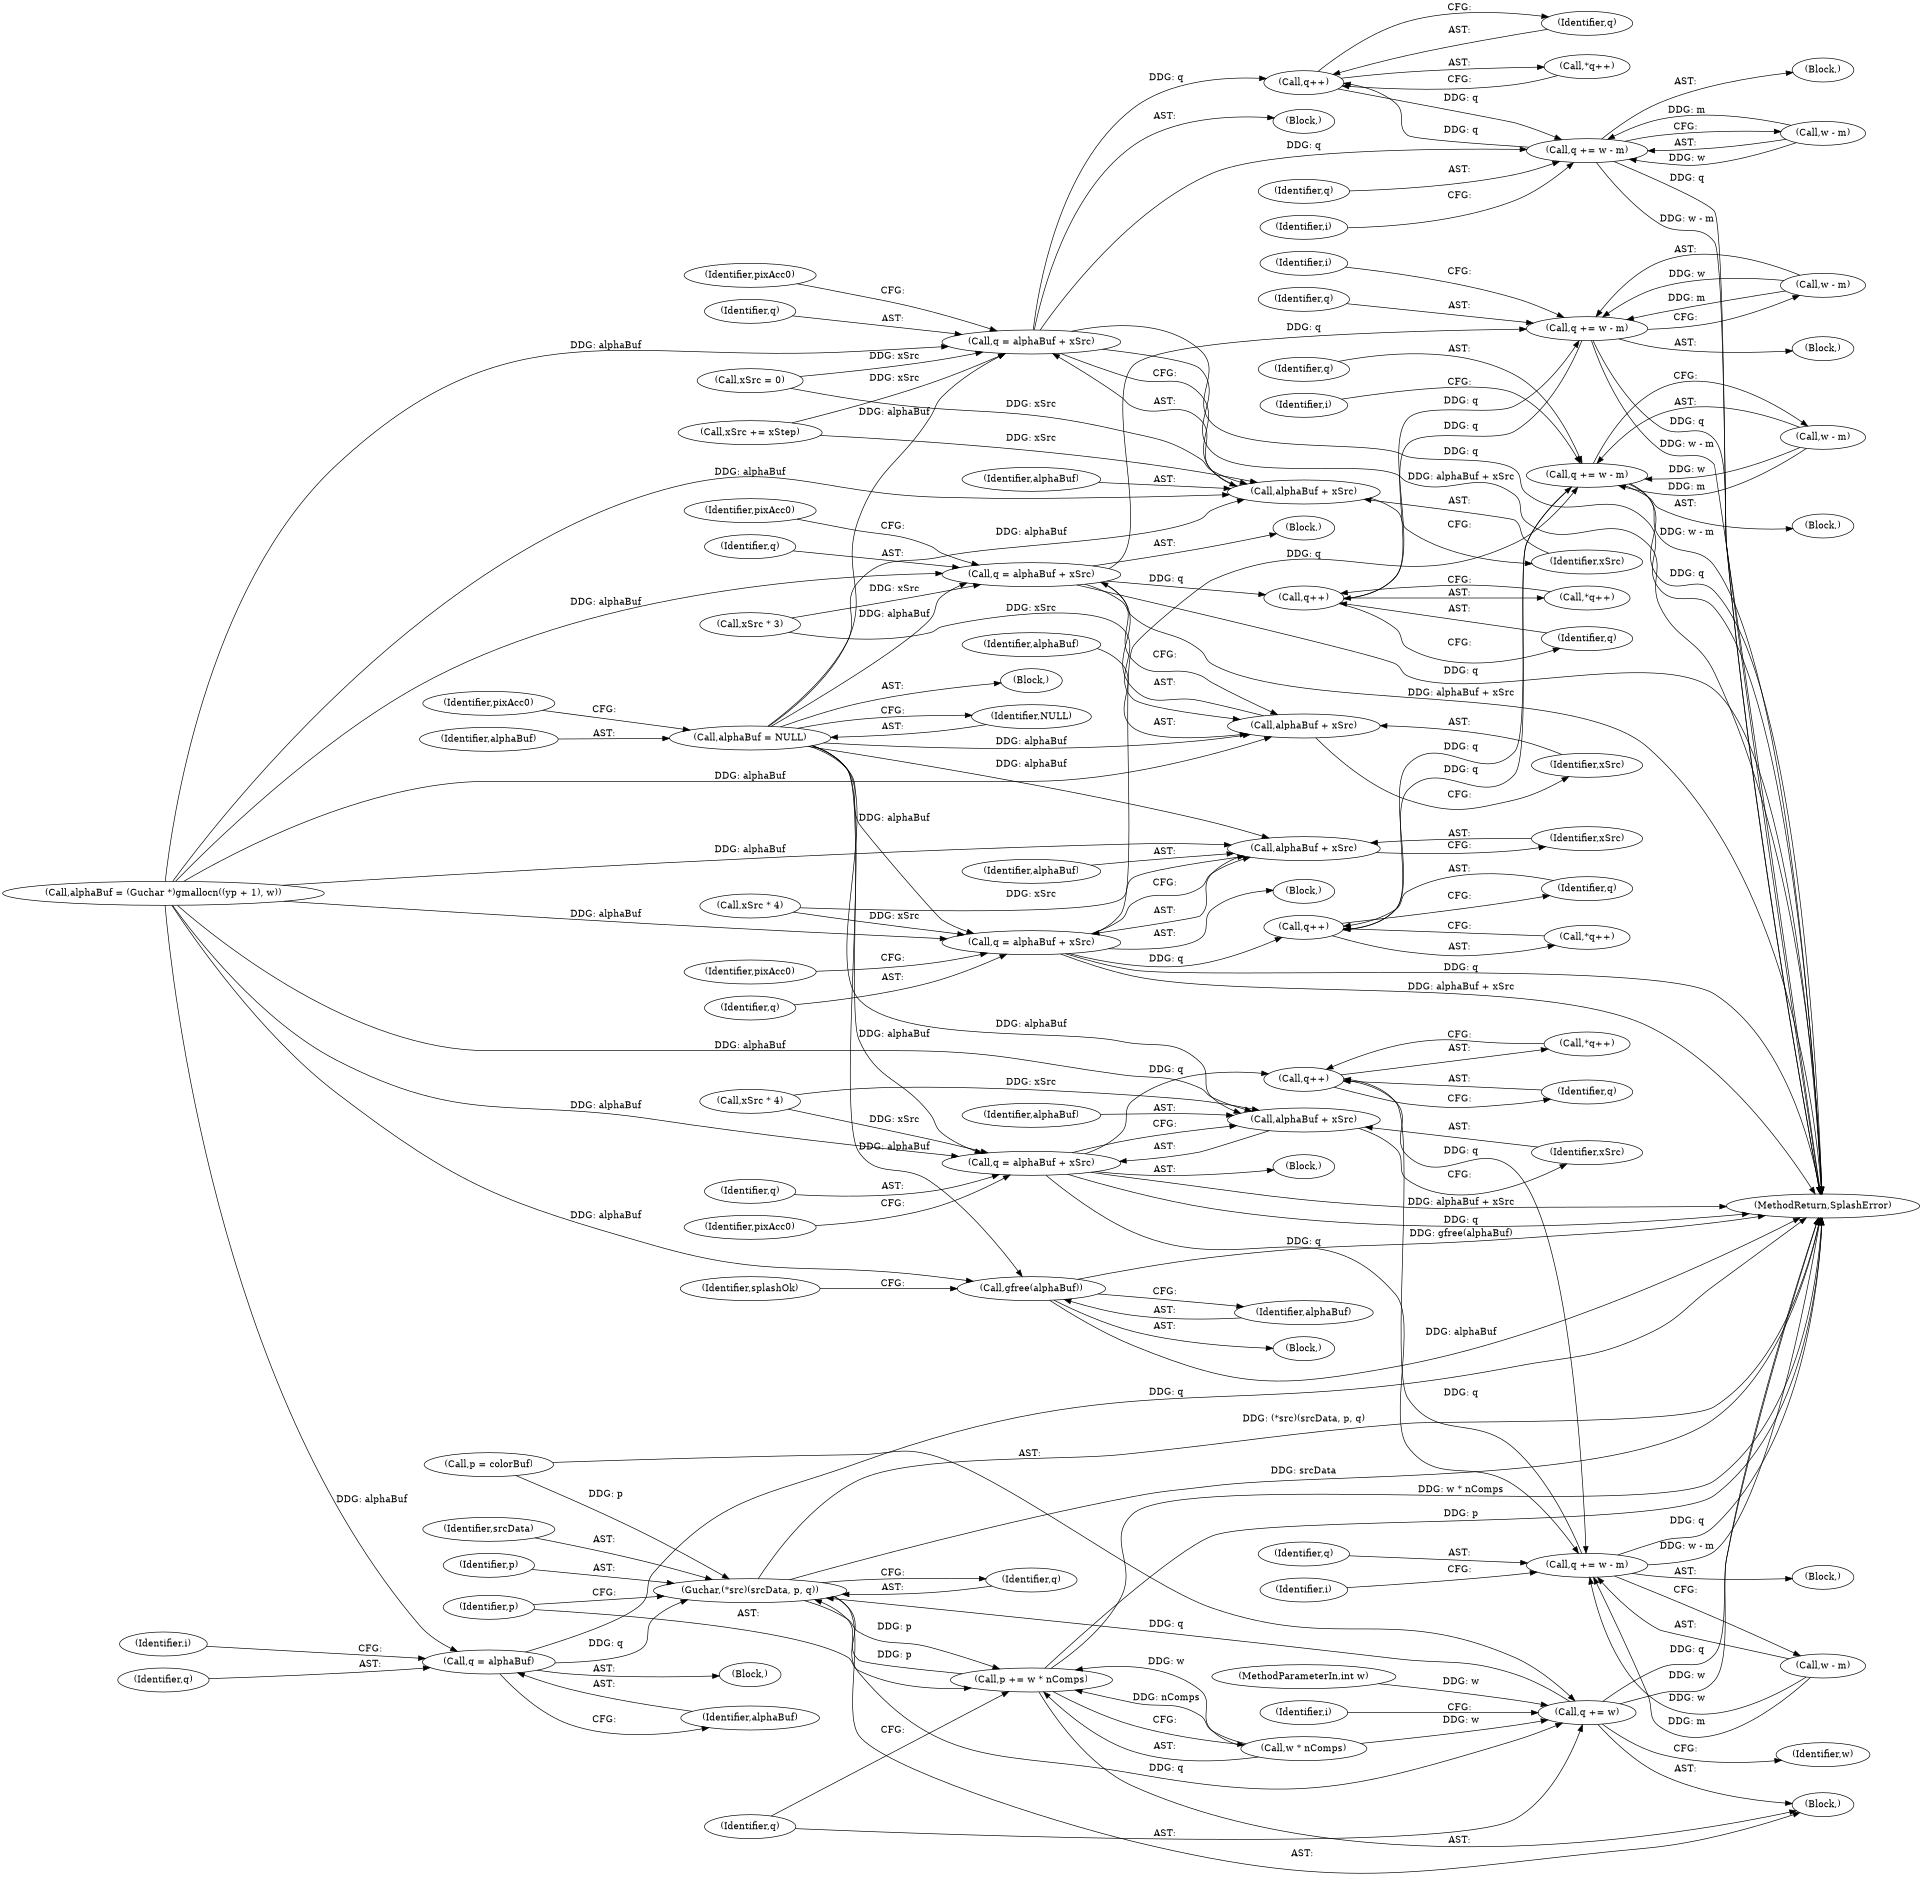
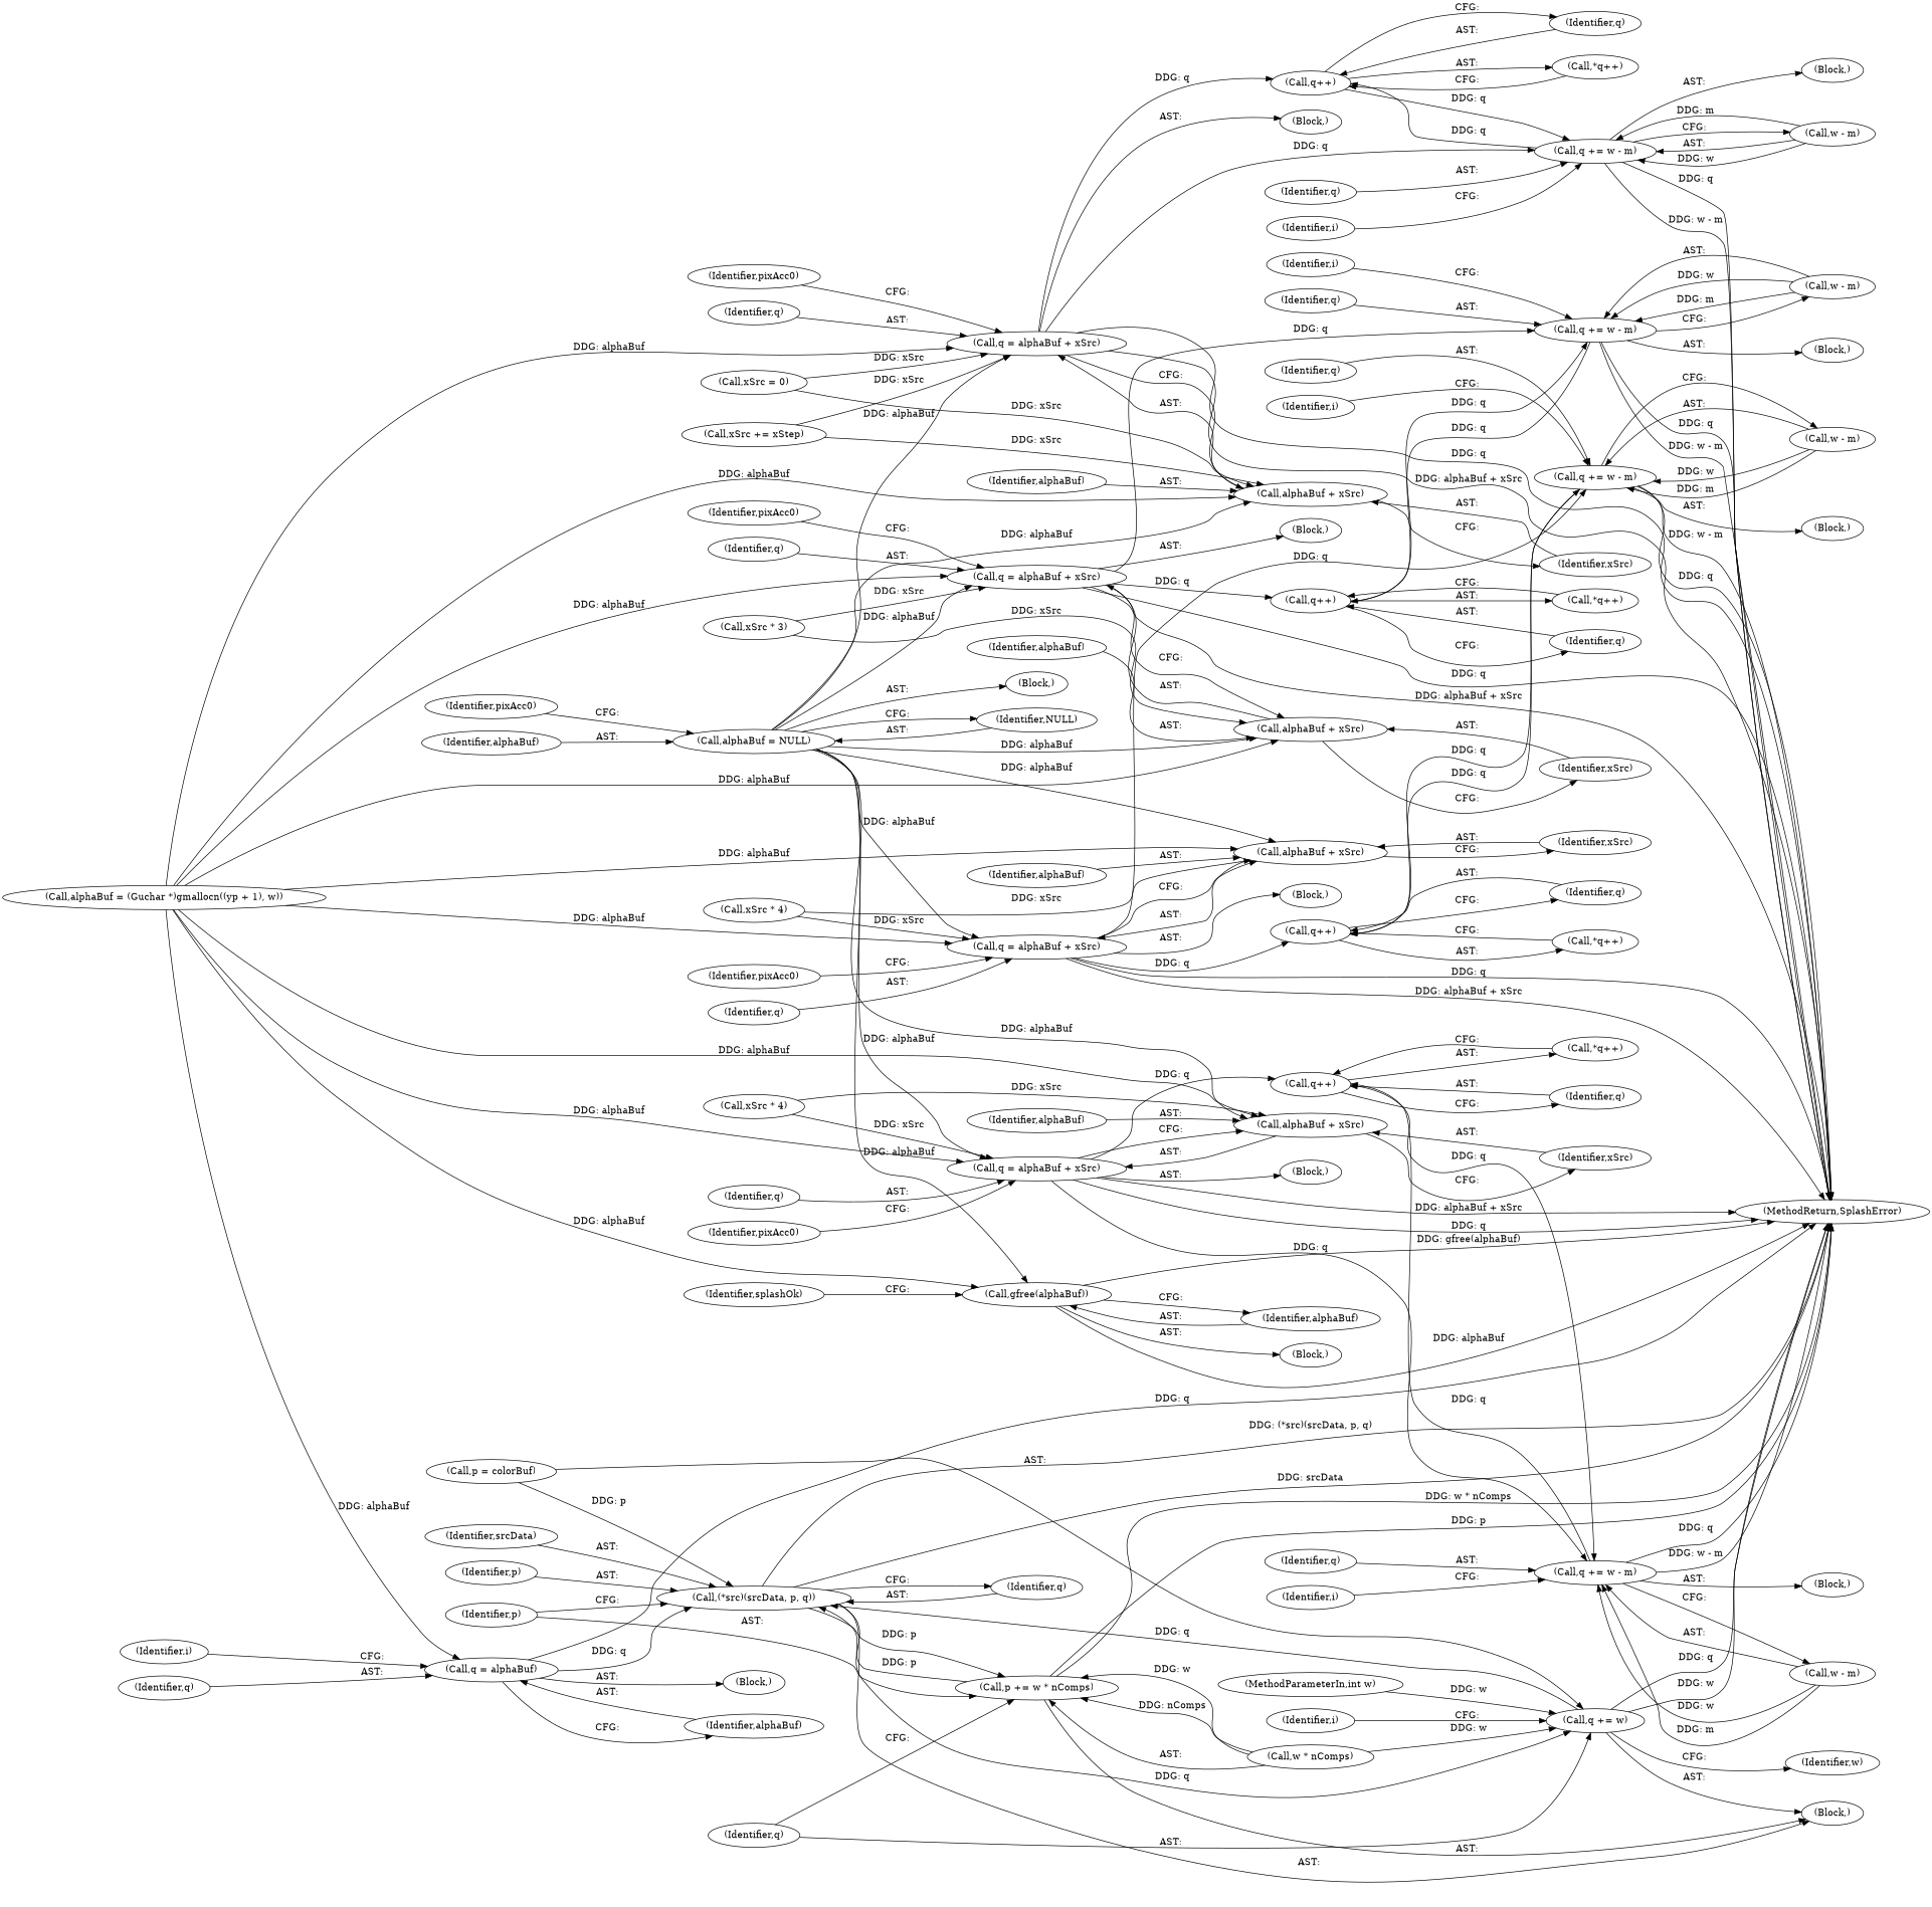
  digraph {
    rankdir=LR
    n1 [label="(Call,alphaBuf = NULL)"]
    n2 [label="(Call,q = alphaBuf + xSrc)"]
    n3 [label="(Call,alphaBuf + xSrc)"]
    n4 [label="(Call,q = alphaBuf + xSrc)"]
    n5 [label="(Call,alphaBuf + xSrc)"]
    n6 [label="(Call,q = alphaBuf + xSrc)"]
    n7 [label="(Call,alphaBuf + xSrc)"]
    n8 [label="(Call,q = alphaBuf + xSrc)"]
    n9 [label="(Call,alphaBuf + xSrc)"]
    n10 [label="(Call,gfree(alphaBuf))"]
    n11 [label="(Block,)"]
    n12 [label="(Identifier,NULL)"]
    n13 [label="(Call,q = alphaBuf)"]
-   n14 [label="(Guchar,(*src)(srcData, p, q))"]
+   n14 [label="(Call,(*src)(srcData, p, q))"]
    n15 [label="(MethodReturn,SplashError)"]
    n16 [label="(Identifier,alphaBuf)"]
    n17 [label="(Block,)"]
    n18 [label="(Call,q++)"]
    n19 [label="(Call,q += w - m)"]
    n20 [label="(Block,)"]
    n21 [label="(Identifier,xSrc)"]
    n22 [label="(Call,q++)"]
    n23 [label="(Call,q += w - m)"]
    n24 [label="(Block,)"]
    n25 [label="(Identifier,xSrc)"]
    n26 [label="(Call,q++)"]
    n27 [label="(Call,q += w - m)"]
    n28 [label="(Block,)"]
    n29 [label="(Identifier,xSrc)"]
    n30 [label="(Call,q++)"]
    n31 [label="(Call,q += w - m)"]
    n32 [label="(Block,)"]
    n33 [label="(Identifier,xSrc)"]
    n34 [label="(Block,)"]
    n35 [label="(Identifier,alphaBuf)"]
    n36 [label="(Call,p += w * nComps)"]
    n37 [label="(Call,q += w)"]
    n38 [label="(Identifier,q)"]
    n39 [label="(Block,)"]
    n40 [label="(Call,w * nComps)"]
    n41 [label="(Identifier,w)"]
    n42 [label="(Call,*q++)"]
    n43 [label="(Identifier,q)"]
    n44 [label="(Block,)"]
    n45 [label="(Call,w - m)"]
    n46 [label="(Call,*q++)"]
    n47 [label="(Identifier,q)"]
    n48 [label="(Block,)"]
    n49 [label="(Call,w - m)"]
    n50 [label="(Call,*q++)"]
    n51 [label="(Identifier,q)"]
    n52 [label="(Call,w - m)"]
    n53 [label="(Block,)"]
    n54 [label="(Identifier,q)"]
    n55 [label="(Call,*q++)"]
    n56 [label="(Block,)"]
    n57 [label="(Call,w - m)"]
    n58 [label="(Identifier,p)"]
    n59 [label="(Identifier,splashOk)"]
    n60 [label="(Identifier,pixAcc0)"]
    n61 [label="(Call,xSrc = 0)"]
    n62 [label="(Identifier,alphaBuf)"]
    n63 [label="(Identifier,q)"]
    n64 [label="(Call,xSrc * 4)"]
    n65 [label="(Identifier,pixAcc0)"]
    n66 [label="(Identifier,alphaBuf)"]
    n67 [label="(Call,p = colorBuf)"]
    n68 [label="(Identifier,alphaBuf)"]
    n69 [label="(Identifier,q)"]
    n70 [label="(Call,alphaBuf = (Guchar *)gmallocn((yp + 1), w))"]
    n71 [label="(Identifier,p)"]
    n72 [label="(Identifier,i)"]
    n73 [label="(Identifier,srcData)"]
    n74 [label="(Identifier,q)"]
    n75 [label="(Identifier,q)"]
    n76 [label="(Call,xSrc * 3)"]
    n77 [label="(MethodParameterIn,int w)"]
    n78 [label="(Identifier,pixAcc0)"]
    n79 [label="(Identifier,pixAcc0)"]
    n80 [label="(Identifier,pixAcc0)"]
    n81 [label="(Identifier,q)"]
    n82 [label="(Identifier,i)"]
    n83 [label="(Identifier,q)"]
    n84 [label="(Identifier,q)"]
    n85 [label="(Identifier,i)"]
    n86 [label="(Call,xSrc * 4)"]
    n87 [label="(Identifier,i)"]
    n88 [label="(Call,xSrc += xStep)"]
    n89 [label="(Identifier,q)"]
    n90 [label="(Identifier,i)"]
    n91 [label="(Identifier,q)"]
    n92 [label="(Identifier,q)"]
    n93 [label="(Identifier,i)"]
    n94 [label="(Identifier,alphaBuf)"]
    n95 [label="(Identifier,alphaBuf)"]
    n1 -> n2 [label="DDG: alphaBuf"]
    n1 -> n3 [label="DDG: alphaBuf"]
    n1 -> n4 [label="DDG: alphaBuf"]
    n1 -> n5 [label="DDG: alphaBuf"]
    n1 -> n6 [label="DDG: alphaBuf"]
    n1 -> n7 [label="DDG: alphaBuf"]
    n1 -> n8 [label="DDG: alphaBuf"]
    n1 -> n9 [label="DDG: alphaBuf"]
    n1 -> n10 [label="DDG: alphaBuf"]
    n1 -> n11 [label="AST: "]
    n1 -> n12 [label="CFG: "]
    n2 -> n3 [label="CFG: "]
    n2 -> n15 [label="DDG: q"]
    n2 -> n15 [label="DDG: alphaBuf + xSrc"]
    n2 -> n18 [label="DDG: q"]
    n2 -> n19 [label="DDG: q"]
    n2 -> n20 [label="AST: "]
    n3 -> n2 [label="AST: "]
    n3 -> n21 [label="CFG: "]
    n4 -> n5 [label="CFG: "]
    n4 -> n15 [label="DDG: q"]
    n4 -> n15 [label="DDG: alphaBuf + xSrc"]
    n4 -> n22 [label="DDG: q"]
    n4 -> n23 [label="DDG: q"]
    n4 -> n24 [label="AST: "]
    n5 -> n4 [label="AST: "]
    n5 -> n25 [label="CFG: "]
    n6 -> n7 [label="CFG: "]
    n6 -> n15 [label="DDG: q"]
    n6 -> n15 [label="DDG: alphaBuf + xSrc"]
    n6 -> n26 [label="DDG: q"]
    n6 -> n27 [label="DDG: q"]
    n6 -> n28 [label="AST: "]
    n7 -> n6 [label="AST: "]
    n7 -> n29 [label="CFG: "]
    n8 -> n9 [label="CFG: "]
    n8 -> n15 [label="DDG: alphaBuf + xSrc"]
    n8 -> n15 [label="DDG: q"]
    n8 -> n30 [label="DDG: q"]
    n8 -> n31 [label="DDG: q"]
    n8 -> n32 [label="AST: "]
    n9 -> n8 [label="AST: "]
    n9 -> n33 [label="CFG: "]
    n10 -> n15 [label="DDG: gfree(alphaBuf)"]
    n10 -> n15 [label="DDG: alphaBuf"]
    n10 -> n34 [label="AST: "]
    n10 -> n35 [label="CFG: "]
    n12 -> n1 [label="AST: "]
    n13 -> n14 [label="DDG: q"]
    n13 -> n15 [label="DDG: q"]
    n13 -> n16 [label="CFG: "]
    n13 -> n17 [label="AST: "]
    n14 -> n15 [label="DDG: (*src)(srcData, p, q)"]
    n14 -> n15 [label="DDG: srcData"]
    n14 -> n36 [label="DDG: p"]
    n14 -> n37 [label="DDG: q"]
    n14 -> n38 [label="CFG: "]
    n14 -> n39 [label="AST: "]
    n16 -> n13 [label="AST: "]
    n18 -> n19 [label="DDG: q"]
    n18 -> n42 [label="AST: "]
    n18 -> n43 [label="CFG: "]
    n19 -> n15 [label="DDG: q"]
    n19 -> n15 [label="DDG: w - m"]
    n19 -> n18 [label="DDG: q"]
    n19 -> n44 [label="AST: "]
    n19 -> n45 [label="CFG: "]
    n21 -> n3 [label="AST: "]
    n22 -> n23 [label="DDG: q"]
    n22 -> n46 [label="AST: "]
    n22 -> n47 [label="CFG: "]
    n23 -> n15 [label="DDG: w - m"]
    n23 -> n15 [label="DDG: q"]
    n23 -> n22 [label="DDG: q"]
    n23 -> n48 [label="AST: "]
    n23 -> n49 [label="CFG: "]
    n25 -> n5 [label="AST: "]
    n26 -> n27 [label="DDG: q"]
    n26 -> n50 [label="AST: "]
    n26 -> n51 [label="CFG: "]
    n27 -> n15 [label="DDG: w - m"]
    n27 -> n15 [label="DDG: q"]
    n27 -> n26 [label="DDG: q"]
    n27 -> n52 [label="CFG: "]
    n27 -> n53 [label="AST: "]
    n29 -> n7 [label="AST: "]
    n30 -> n31 [label="DDG: q"]
    n30 -> n54 [label="CFG: "]
    n30 -> n55 [label="AST: "]
    n31 -> n15 [label="DDG: w - m"]
    n31 -> n15 [label="DDG: q"]
    n31 -> n30 [label="DDG: q"]
    n31 -> n56 [label="AST: "]
    n31 -> n57 [label="CFG: "]
    n33 -> n9 [label="AST: "]
    n35 -> n10 [label="AST: "]
    n36 -> n14 [label="DDG: p"]
    n36 -> n15 [label="DDG: w * nComps"]
    n36 -> n15 [label="DDG: p"]
    n36 -> n39 [label="AST: "]
-   n36 -> n40 [label="CFG: "]
    n37 -> n14 [label="DDG: q"]
    n37 -> n15 [label="DDG: q"]
    n37 -> n15 [label="DDG: w"]
    n37 -> n39 [label="AST: "]
    n37 -> n41 [label="CFG: "]
    n38 -> n14 [label="AST: "]
    n40 -> n36 [label="AST: "]
    n40 -> n36 [label="DDG: w"]
    n40 -> n36 [label="DDG: nComps"]
    n40 -> n37 [label="DDG: w"]
    n42 -> n18 [label="CFG: "]
    n43 -> n18 [label="AST: "]
    n45 -> n19 [label="AST: "]
    n45 -> n19 [label="DDG: w"]
    n45 -> n19 [label="DDG: m"]
    n46 -> n22 [label="CFG: "]
    n47 -> n22 [label="AST: "]
    n49 -> n23 [label="AST: "]
    n49 -> n23 [label="DDG: w"]
    n49 -> n23 [label="DDG: m"]
    n50 -> n26 [label="CFG: "]
    n51 -> n26 [label="AST: "]
    n52 -> n27 [label="AST: "]
    n52 -> n27 [label="DDG: w"]
    n52 -> n27 [label="DDG: m"]
    n54 -> n30 [label="AST: "]
    n55 -> n30 [label="CFG: "]
    n57 -> n31 [label="AST: "]
    n57 -> n31 [label="DDG: w"]
    n57 -> n31 [label="DDG: m"]
    n58 -> n14 [label="AST: "]
    n59 -> n10 [label="CFG: "]
    n60 -> n2 [label="CFG: "]
    n61 -> n2 [label="DDG: xSrc"]
    n61 -> n3 [label="DDG: xSrc"]
    n62 -> n9 [label="AST: "]
    n63 -> n19 [label="AST: "]
    n64 -> n6 [label="DDG: xSrc"]
    n64 -> n7 [label="DDG: xSrc"]
    n65 -> n8 [label="CFG: "]
    n66 -> n1 [label="AST: "]
    n67 -> n14 [label="DDG: p"]
    n67 -> n37 [label="AST: "]
    n68 -> n7 [label="AST: "]
    n69 -> n2 [label="AST: "]
    n70 -> n2 [label="DDG: alphaBuf"]
    n70 -> n3 [label="DDG: alphaBuf"]
    n70 -> n4 [label="DDG: alphaBuf"]
    n70 -> n5 [label="DDG: alphaBuf"]
    n70 -> n6 [label="DDG: alphaBuf"]
    n70 -> n7 [label="DDG: alphaBuf"]
    n70 -> n8 [label="DDG: alphaBuf"]
    n70 -> n9 [label="DDG: alphaBuf"]
    n70 -> n10 [label="DDG: alphaBuf"]
    n70 -> n13 [label="DDG: alphaBuf"]
    n71 -> n14 [label="CFG: "]
    n71 -> n36 [label="AST: "]
    n72 -> n13 [label="CFG: "]
    n73 -> n14 [label="AST: "]
    n74 -> n31 [label="AST: "]
    n75 -> n8 [label="AST: "]
    n76 -> n4 [label="DDG: xSrc"]
    n76 -> n5 [label="DDG: xSrc"]
    n77 -> n37 [label="DDG: w"]
    n78 -> n1 [label="CFG: "]
    n79 -> n4 [label="CFG: "]
    n80 -> n6 [label="CFG: "]
    n81 -> n36 [label="CFG: "]
    n81 -> n37 [label="AST: "]
    n82 -> n19 [label="CFG: "]
    n83 -> n27 [label="AST: "]
    n84 -> n6 [label="AST: "]
    n85 -> n37 [label="CFG: "]
    n86 -> n8 [label="DDG: xSrc"]
    n86 -> n9 [label="DDG: xSrc"]
    n87 -> n31 [label="CFG: "]
    n88 -> n2 [label="DDG: xSrc"]
    n88 -> n3 [label="DDG: xSrc"]
    n89 -> n4 [label="AST: "]
    n90 -> n27 [label="CFG: "]
    n91 -> n23 [label="AST: "]
    n92 -> n13 [label="AST: "]
    n93 -> n23 [label="CFG: "]
    n94 -> n5 [label="AST: "]
    n95 -> n3 [label="AST: "]
  }
